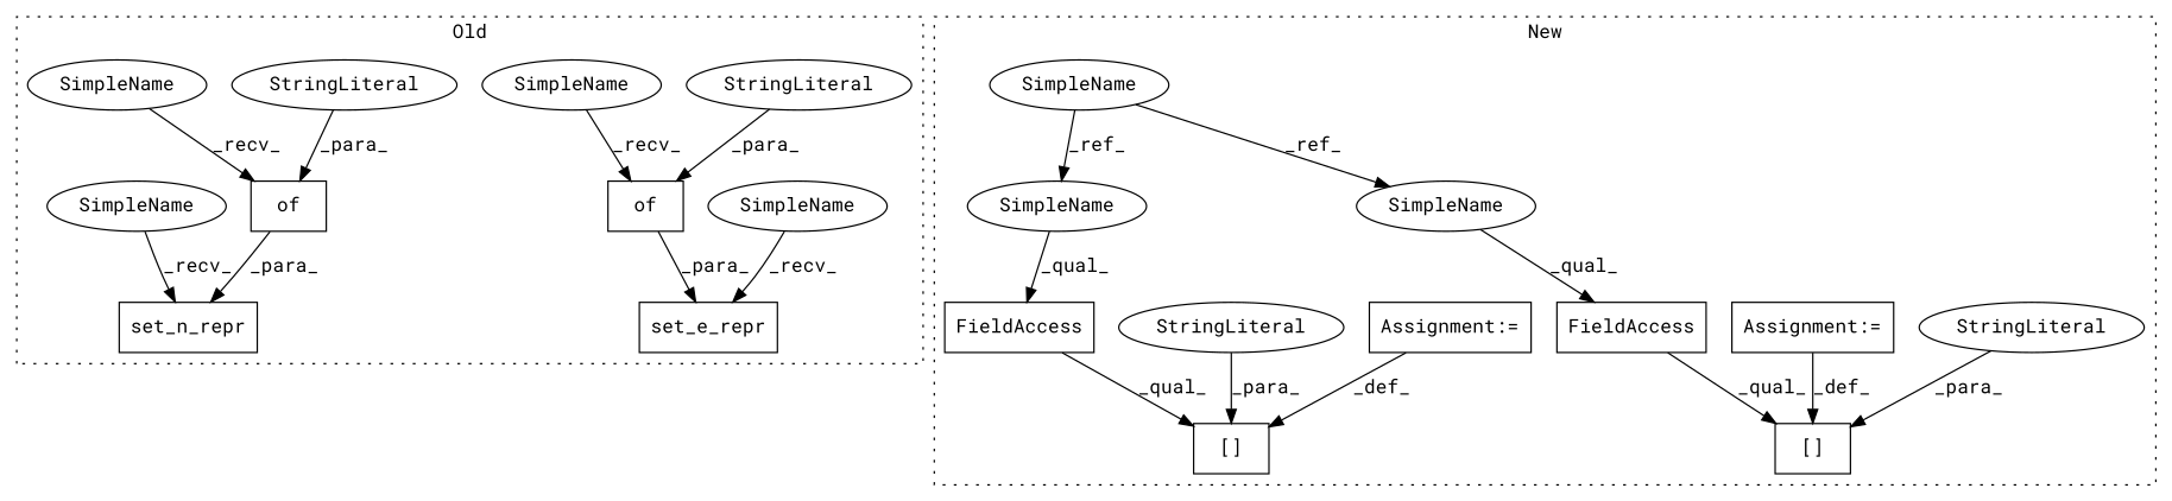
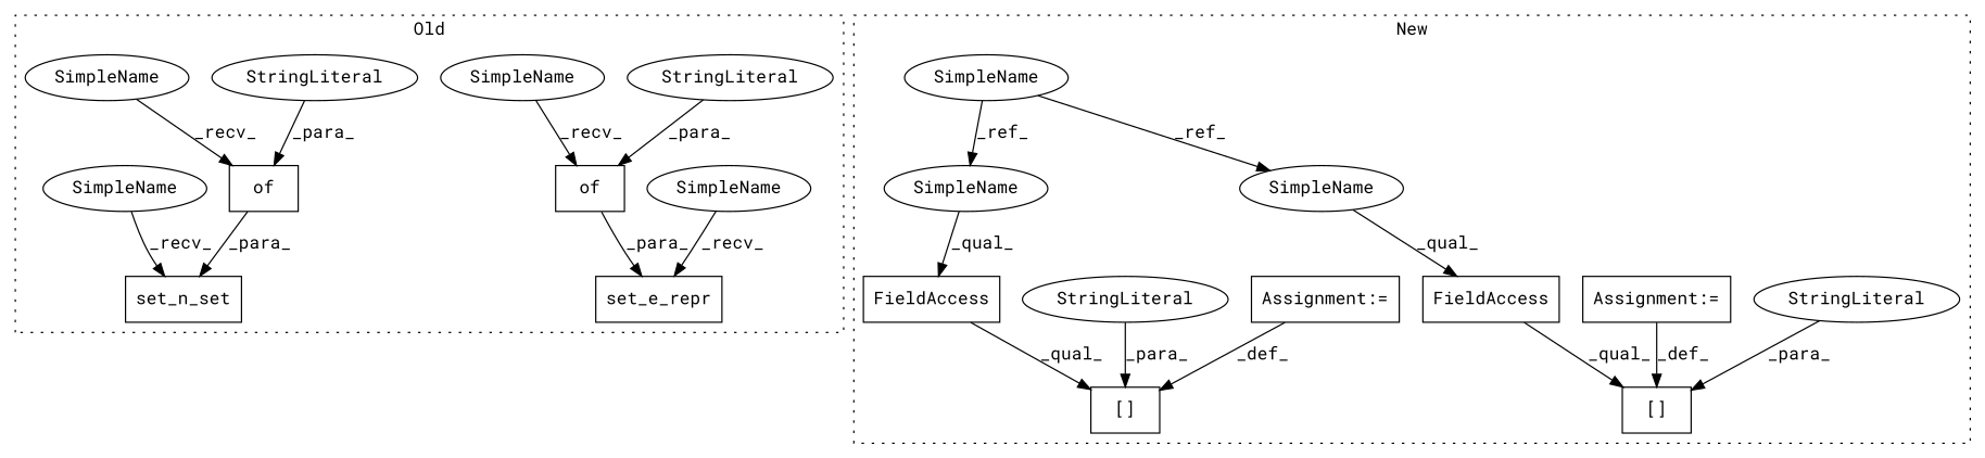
  digraph {
    fontname="Roboto Mono"
    node [a=42 l=1 s=2071 shape=ellipse fontname="Roboto Mono"]
    edge [fontname="Roboto Mono"]
-   n1 [a=32 l="11,1" label=set_n_repr s="2017,2075" shape=box]
+   n1 [a=32 l="11,1" label=set_n_set s="2017,2075" shape=box]
    n2 [a=32 l="3,1" label=of s="2032,2074" shape=box]
    n3 [a=45 l=3 label=StringLiteral s=2035]
    n4 [a=32 l="3,1" label=of s="3432,3472" shape=box]
    n5 [a=45 l=3 label=StringLiteral s=3435]
    n6 [a=32 l="11,1" label=set_e_repr s="3417,3477" shape=box]
    n7 [label=SimpleName s=3415]
    n8 [label=SimpleName s=2015]
    n9 [l=3 label=SimpleName s=3428]
    n10 [l=3 label=SimpleName s=2028]
    n11 [a=2 l="8,1" label="[]" s="2071,2082" shape=box]
    n12 [a=45 l=3 label=StringLiteral s=2079]
    n13 [a=22 l=7 label=FieldAccess shape=box]
    n14 [a=7 label="Assignment:=" s=2083 shape=box]
    n15 [label=SimpleName s=1781]
    n16 [a=22 l=7 label=FieldAccess s=2419 shape=box]
    n17 [a=2 l="8,1" label="[]" s="2419,2430" shape=box]
    n18 [a=45 l=3 label=StringLiteral s=2427]
    n19 [a=7 label="Assignment:=" s=2431 shape=box]
    n20 [label=SimpleName]
    n21 [label=SimpleName s=2419]
    subgraph cluster_1 {
      label=Old
      style=dotted
      n1
      n2
      n3
      n4
      n5
      n6
      n7
      n8
      n9
      n10
    }
    subgraph cluster_2 {
      label=New
      style=dotted
      n11
      n12
      n13
      n14
      n15
      n16
      n17
      n18
      n19
      n20
      n21
    }
    n2 -> n1 [label=_para_]
    n3 -> n2 [label=_para_]
    n4 -> n6 [label=_para_]
    n5 -> n4 [label=_para_]
    n7 -> n6 [label=_recv_]
    n8 -> n1 [label=_recv_]
    n9 -> n4 [label=_recv_]
    n10 -> n2 [label=_recv_]
    n12 -> n11 [label=_para_]
    n13 -> n11 [label=_qual_]
    n14 -> n11 [label=_def_]
    n15 -> n20 [label=_ref_]
    n15 -> n21 [label=_ref_]
    n16 -> n17 [label=_qual_]
    n18 -> n17 [label=_para_]
    n19 -> n17 [label=_def_]
    n20 -> n13 [label=_qual_]
    n21 -> n16 [label=_qual_]
  }
